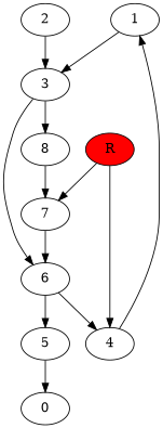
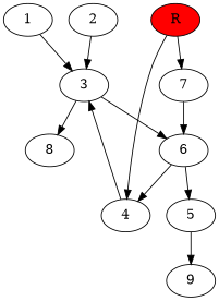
  digraph {
    1
    3
    2
    6
    8
    4
    5
    7
-   9 [label=0]
+   9
    R [fillcolor="#ff0000" style=filled]
    1 -> 3
    3 -> 6
    3 -> 8
    2 -> 3
    6 -> 4
    6 -> 5
-   8 -> 7
-   4 -> 1
+   4 -> 3
    5 -> 9
    7 -> 6
    R -> 4
    R -> 7
  }
